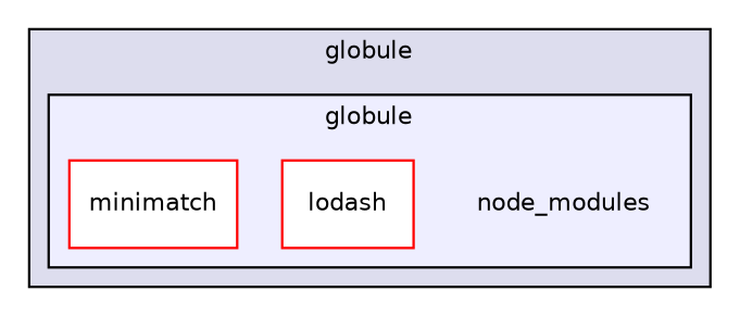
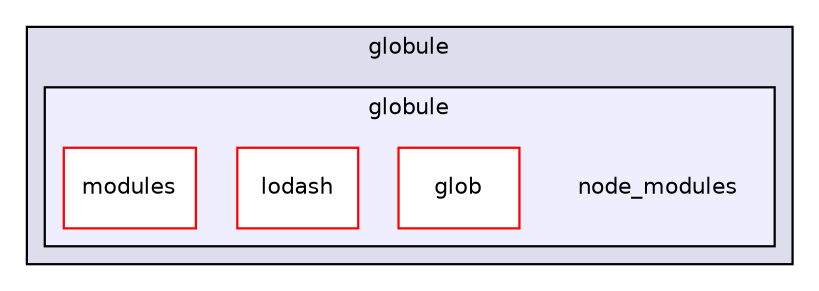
  digraph {
    compound=true
    node [fontname=Helvetica fontsize=10 shape=box color=red fillcolor=white style=filled]
    n1 [label=node_modules shape=plaintext color="" fillcolor="" style=""]
+   n2 [label=glob]
    n3 [label=lodash]
-   n4 [label=minimatch]
+   n4 [label=modules]
    subgraph cluster_1 {
      bgcolor="#ddddee"
      fontname=Helvetica
      fontsize=10
      label=globule
      pencolor=black
      subgraph cluster_2 {
        bgcolor="#eeeeff"
        fontname=Helvetica
        fontsize=10
        pencolor=black
        n1
+       n2
        n3
        n4
      }
    }
  }
